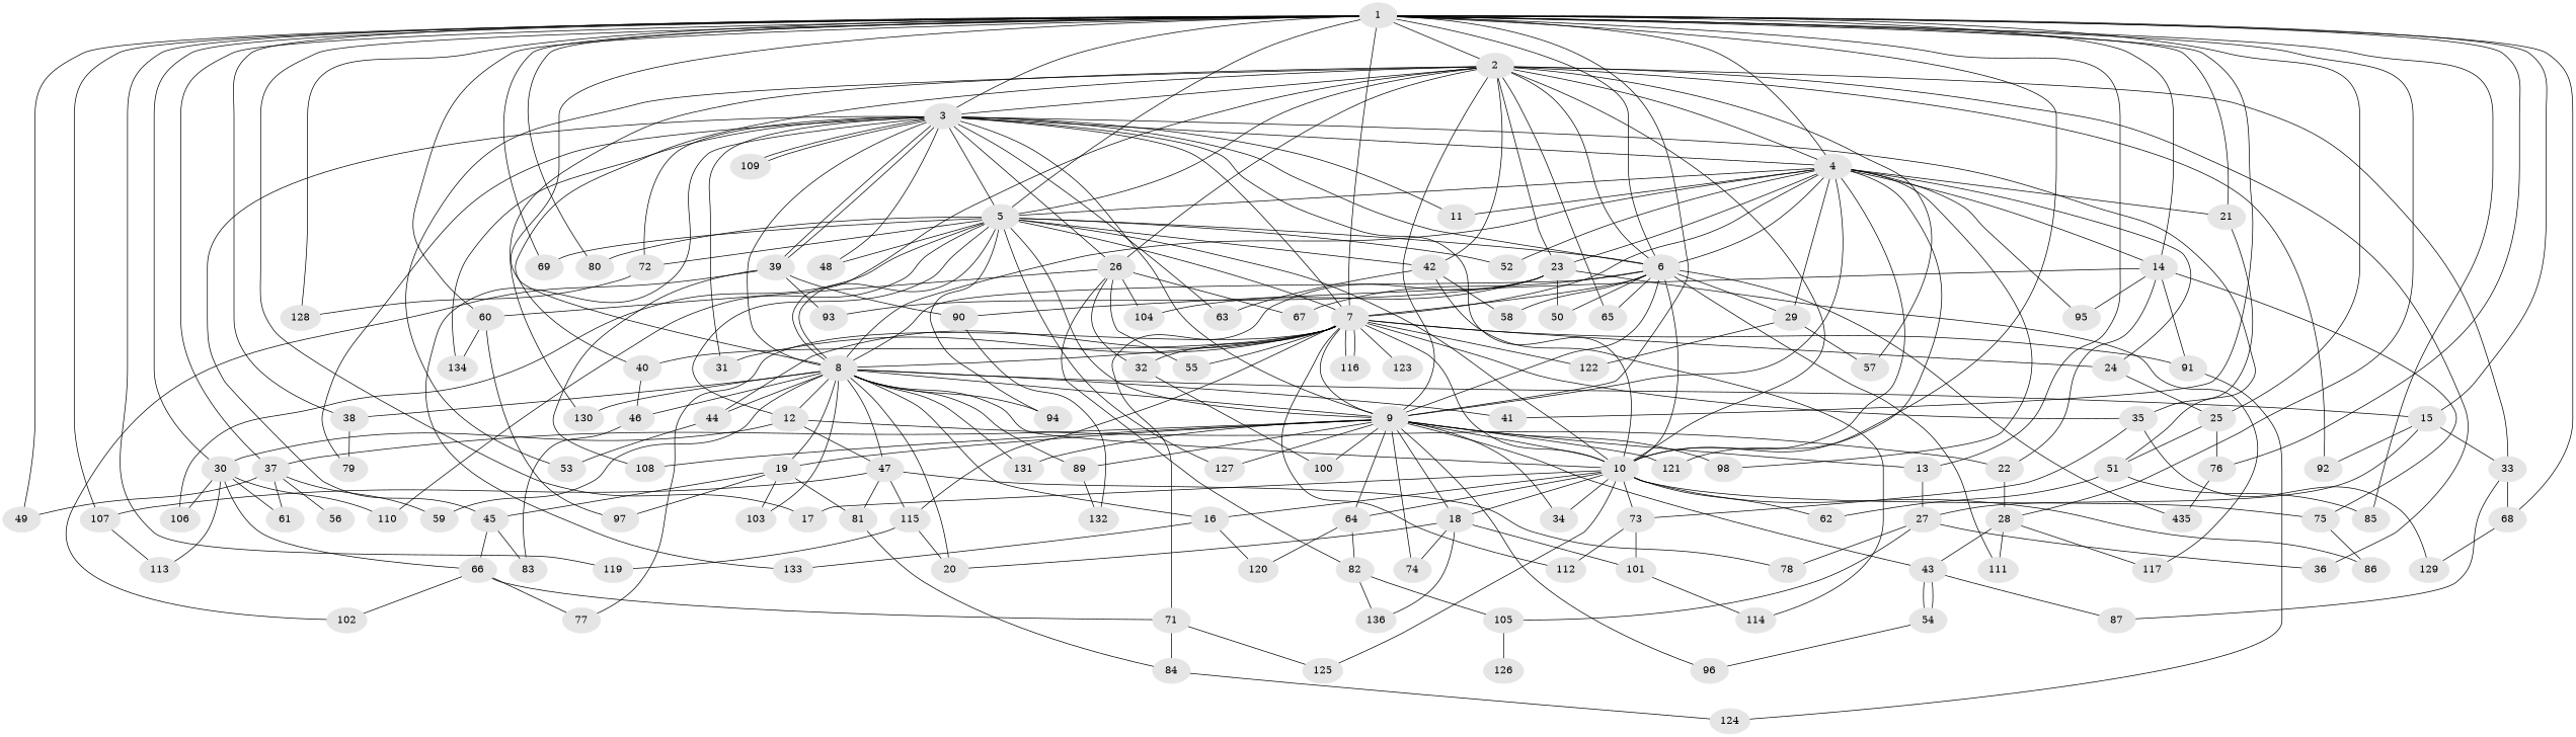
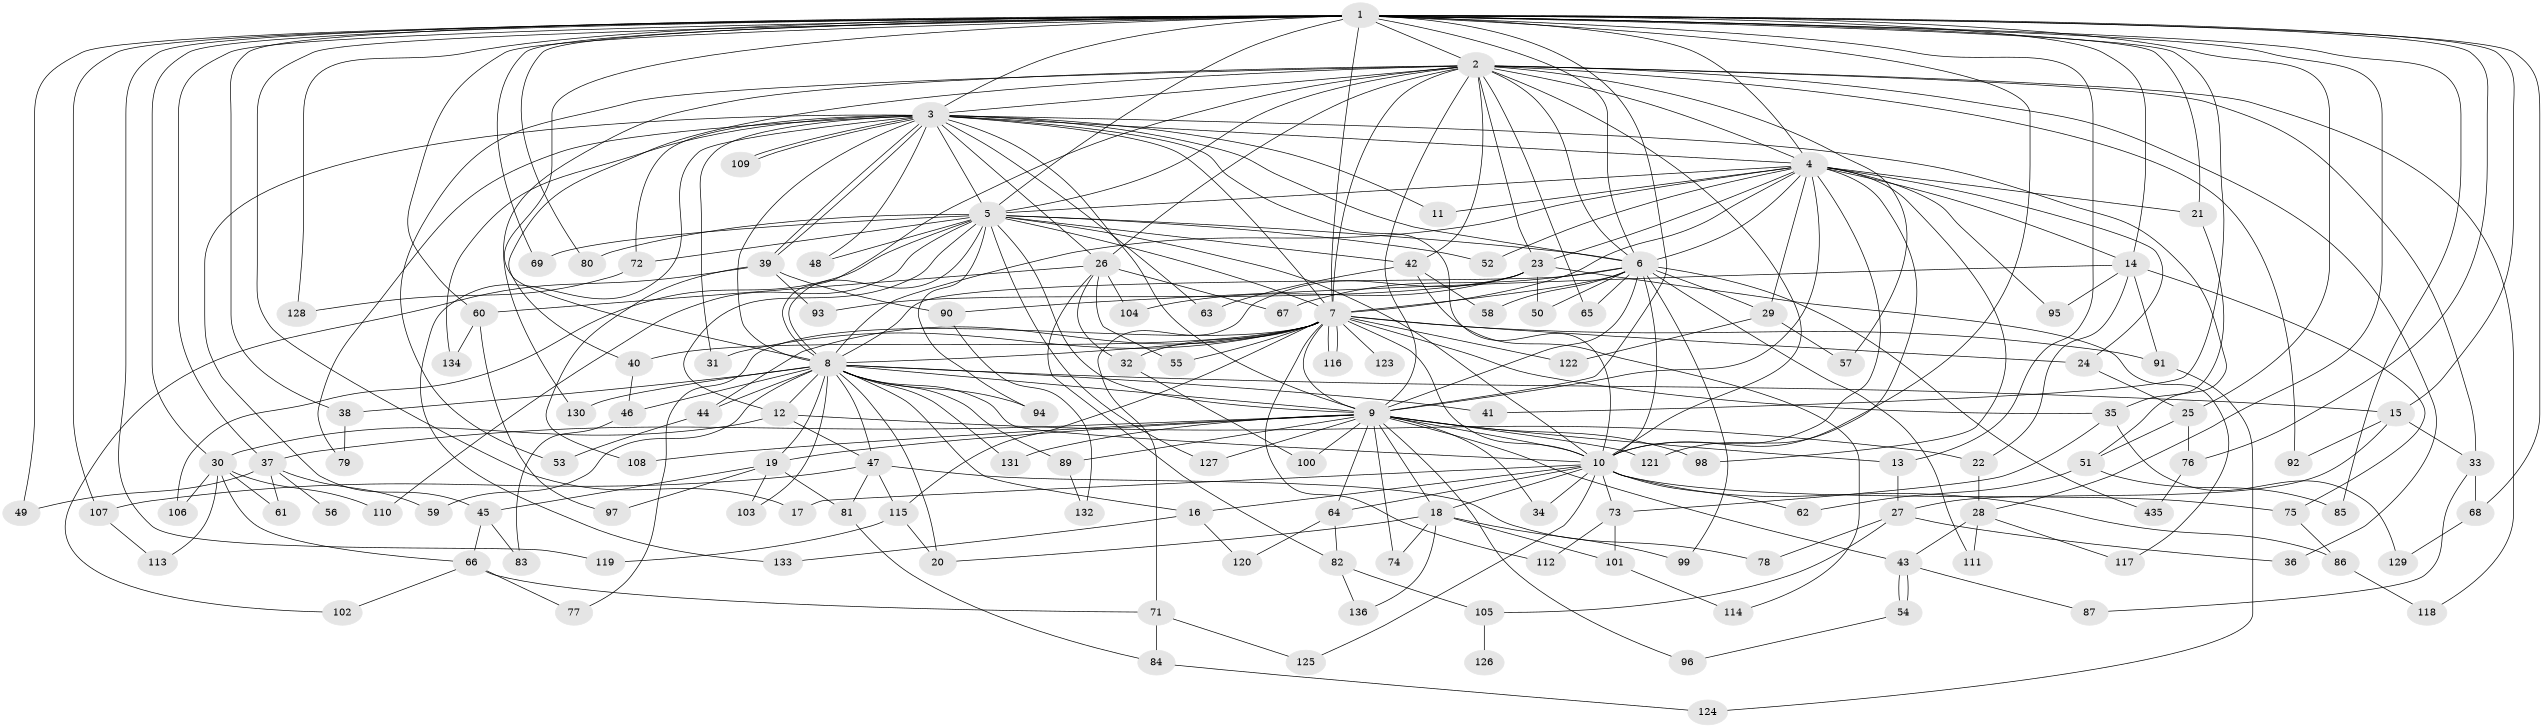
  graph {
    node [color=gray90 style=filled]
    1
    2
    3
    4
    5
    6
    7
    8
    9
    10
    13
    14
    15
    17
    21
    25
    28
    30
    37
    38
    41
    49
    60
    68
    69
    76
    80
    85
    107
    119
    128
    23
    26
    33
    36
    40
    42
    53
    57
    65
    92
+   118
    130
    11
    31
    39
    45
    48
    51
    63
    72
    79
    109
    133
    134
    24
    29
    52
    95
    98
    121
    12
    94
    106
    110
    127
    50
    58
    67
+   99
    111
    n72 [label=435]
    32
    35
    44
    55
    77
    91
    112
    115
    116
    122
    123
    16
    19
    20
    46
    47
    59
    89
    103
    131
    18
    34
    43
    64
    74
    96
    100
    108
    62
    73
    75
    86
    125
    27
    22
    90
    117
    61
    66
    113
    56
    97
    129
    71
    93
    104
    82
    87
    114
    102
    83
    124
    120
    81
    78
    132
    101
    136
    54
    105
    84
    126
    1 -- 2
    1 -- 3
    1 -- 4
    1 -- 5
    1 -- 6
    1 -- 7
    1 -- 8
    1 -- 9
    1 -- 10
    1 -- 13
    1 -- 14
    1 -- 15
    1 -- 17
    1 -- 21
    1 -- 25
    1 -- 28
    1 -- 30
    1 -- 37
    1 -- 38
    1 -- 41
    1 -- 49
    1 -- 60
    1 -- 68
    1 -- 69
    1 -- 76
    1 -- 80
    1 -- 85
    1 -- 107
    1 -- 119
    1 -- 128
    2 -- 3
    2 -- 4
    2 -- 5
    2 -- 6
+   2 -- 7
    2 -- 8
    2 -- 9
    2 -- 10
    2 -- 23
    2 -- 26
    2 -- 33
    2 -- 36
    2 -- 40
    2 -- 42
    2 -- 53
    2 -- 57
    2 -- 65
    2 -- 92
+   2 -- 118
    2 -- 130
    3 -- 4
    3 -- 5
    3 -- 6
    3 -- 7
    3 -- 8
    3 -- 9
    3 -- 10
    3 -- 26
    3 -- 11
    3 -- 31
    3 -- 39
    3 -- 39
    3 -- 45
    3 -- 48
    3 -- 51
    3 -- 63
    3 -- 72
    3 -- 79
    3 -- 109
    3 -- 109
    3 -- 133
    3 -- 134
    4 -- 5
    4 -- 6
    4 -- 7
    4 -- 8
    4 -- 9
    4 -- 10
    4 -- 14
    4 -- 21
    4 -- 23
    4 -- 11
    4 -- 24
    4 -- 29
    4 -- 52
    4 -- 95
    4 -- 98
    4 -- 121
    5 -- 6
    5 -- 7
    5 -- 8
    5 -- 9
    5 -- 10
    5 -- 69
    5 -- 80
    5 -- 42
    5 -- 48
    5 -- 72
    5 -- 52
    5 -- 12
    5 -- 94
    5 -- 106
    5 -- 110
    5 -- 127
    6 -- 7
    6 -- 8
    6 -- 9
    6 -- 10
    6 -- 65
    6 -- 29
    6 -- 50
    6 -- 58
    6 -- 67
+   6 -- 99
    6 -- 111
    6 -- n72
    7 -- 8
    7 -- 9
    7 -- 10
    7 -- 40
    7 -- 31
    7 -- 24
    7 -- 32
    7 -- 35
    7 -- 44
    7 -- 55
    7 -- 77
    7 -- 91
    7 -- 112
    7 -- 115
    7 -- 116
    7 -- 116
    7 -- 122
    7 -- 123
    8 -- 9
    8 -- 10
    8 -- 15
    8 -- 38
    8 -- 41
    8 -- 130
    8 -- 12
    8 -- 94
    8 -- 44
    8 -- 16
    8 -- 19
    8 -- 20
    8 -- 46
    8 -- 47
    8 -- 59
    8 -- 89
    8 -- 103
    8 -- 131
    9 -- 10
    9 -- 13
    9 -- 37
    9 -- 98
    9 -- 121
    9 -- 127
    9 -- 19
    9 -- 89
    9 -- 131
    9 -- 18
    9 -- 34
    9 -- 43
    9 -- 64
    9 -- 74
    9 -- 96
    9 -- 100
    9 -- 108
    10 -- 17
    10 -- 16
    10 -- 18
    10 -- 34
    10 -- 64
    10 -- 62
    10 -- 73
    10 -- 75
    10 -- 86
    10 -- 125
    13 -- 27
    14 -- 95
    14 -- 91
    14 -- 75
    14 -- 22
    14 -- 90
    15 -- 33
    15 -- 92
    15 -- 27
    21 -- 35
    25 -- 76
    25 -- 51
    28 -- 111
    28 -- 43
    28 -- 117
    30 -- 106
    30 -- 110
    30 -- 61
    30 -- 66
    30 -- 113
    37 -- 49
    37 -- 59
    37 -- 61
    37 -- 56
    38 -- 79
    60 -- 134
    60 -- 97
    68 -- 129
    76 -- n72
    107 -- 113
    23 -- 50
    23 -- 117
    23 -- 71
    23 -- 93
    23 -- 104
    26 -- 60
    26 -- 67
    26 -- 32
    26 -- 55
    26 -- 104
    26 -- 82
    33 -- 68
    33 -- 87
    40 -- 46
    42 -- 63
    42 -- 58
    42 -- 114
    39 -- 108
    39 -- 90
    39 -- 93
    39 -- 102
    45 -- 66
    45 -- 83
    51 -- 85
    51 -- 62
    72 -- 128
    24 -- 25
    29 -- 57
    29 -- 122
    12 -- 30
    12 -- 47
    12 -- 22
    32 -- 100
    35 -- 73
    35 -- 129
    44 -- 53
    91 -- 124
    115 -- 119
    115 -- 20
    16 -- 133
    16 -- 120
    19 -- 45
    19 -- 103
    19 -- 97
    19 -- 81
    46 -- 83
    47 -- 107
    47 -- 115
    47 -- 81
    47 -- 78
    89 -- 132
+   18 -- 99
    18 -- 20
    18 -- 74
    18 -- 101
    18 -- 136
    43 -- 87
    43 -- 54
    43 -- 54
    64 -- 82
    64 -- 120
    73 -- 112
    73 -- 101
    75 -- 86
+   86 -- 118
    27 -- 36
    27 -- 78
    27 -- 105
    22 -- 28
    90 -- 132
    66 -- 77
    66 -- 71
    66 -- 102
    71 -- 125
    71 -- 84
    82 -- 136
    82 -- 105
    81 -- 84
    101 -- 114
    54 -- 96
    105 -- 126
    84 -- 124
  }
